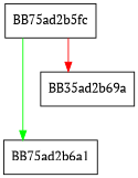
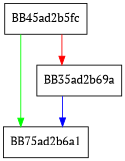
  digraph {
    fontname="PT Serif"
    splines=ortho
    node [fontname="PT Serif" shape=box]
    edge [fontname="PT Serif"]
-   BB75ad2b5fc
+   BB75ad2b5fc [label=BB45ad2b5fc]
    BB75ad2b6a1
    n3 [label=BB35ad2b69a]
    BB75ad2b5fc -> BB75ad2b6a1 [color=green]
    BB75ad2b5fc -> n3 [color=red]
+   n3 -> BB75ad2b6a1 [color=blue]
  }
